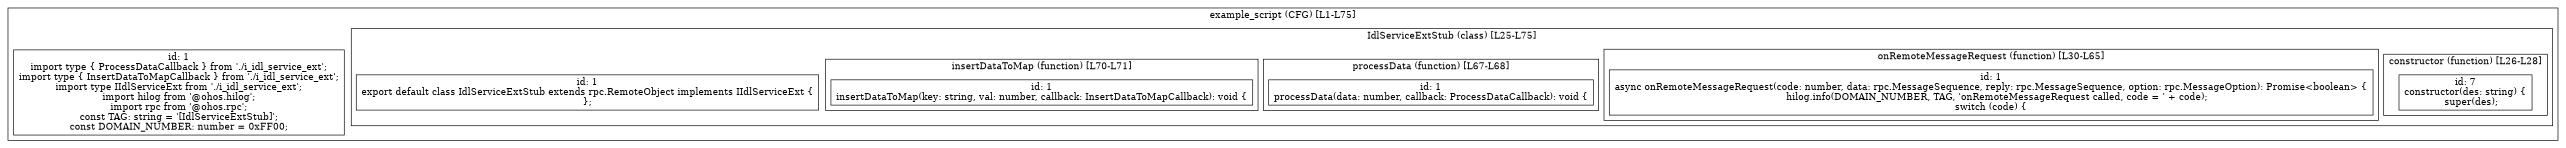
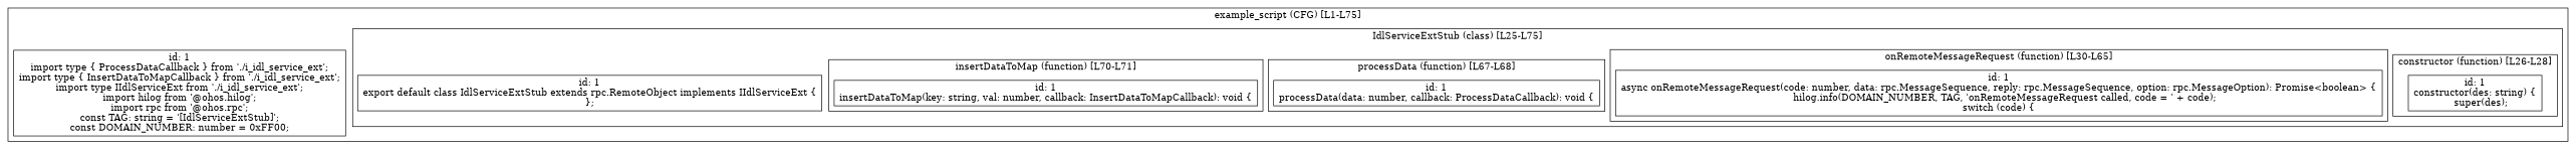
  digraph {
    node [shape=box]
-   n1 [label="id: 7\nconstructor(des: string) {\n    super(des);"]
+   n1 [label="id: 1\nconstructor(des: string) {\n    super(des);"]
    n2 [label="id: 1\nasync onRemoteMessageRequest(code: number, data: rpc.MessageSequence, reply: rpc.MessageSequence, option: rpc.MessageOption): Promise<boolean> {\n    hilog.info(DOMAIN_NUMBER, TAG, 'onRemoteMessageRequest called, code = ' + code);\nswitch (code) {"]
    n3 [label="id: 1\nprocessData(data: number, callback: ProcessDataCallback): void {"]
    n4 [label="id: 1\ninsertDataToMap(key: string, val: number, callback: InsertDataToMapCallback): void {"]
    n5 [label="id: 1\nexport default class IdlServiceExtStub extends rpc.RemoteObject implements IIdlServiceExt {\n};"]
    n6 [label="id: 1\nimport type { ProcessDataCallback } from './i_idl_service_ext';\nimport type { InsertDataToMapCallback } from './i_idl_service_ext';\nimport type IIdlServiceExt from './i_idl_service_ext';\nimport hilog from '@ohos.hilog';\nimport rpc from '@ohos.rpc';\nconst TAG: string = '[IdlServiceExtStub]';\nconst DOMAIN_NUMBER: number = 0xFF00;"]
    subgraph cluster_1 {
      label="example_script (CFG) [L1-L75]"
      n6
      subgraph cluster_2 {
        label="IdlServiceExtStub (class) [L25-L75]"
        n5
        subgraph cluster_3 {
          label="constructor (function) [L26-L28]"
          n1
        }
        subgraph cluster_4 {
          label="onRemoteMessageRequest (function) [L30-L65]"
          n2
        }
        subgraph cluster_5 {
          label="processData (function) [L67-L68]"
          n3
        }
        subgraph cluster_6 {
          label="insertDataToMap (function) [L70-L71]"
          n4
        }
      }
    }
  }
